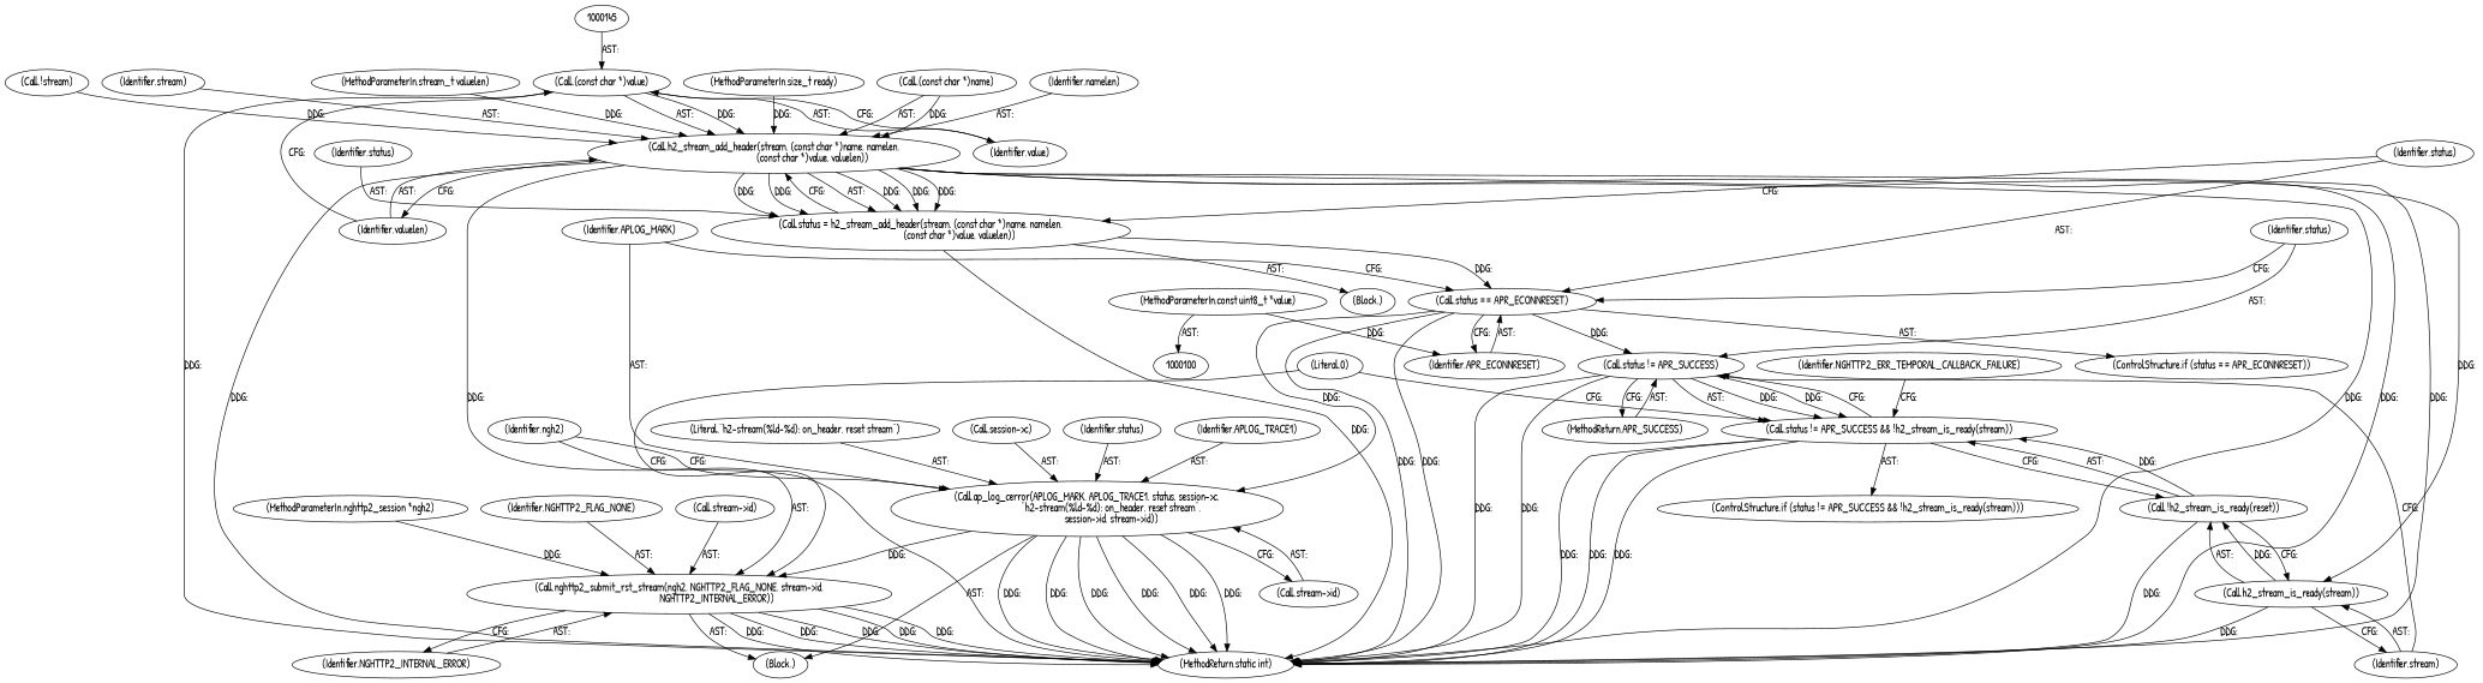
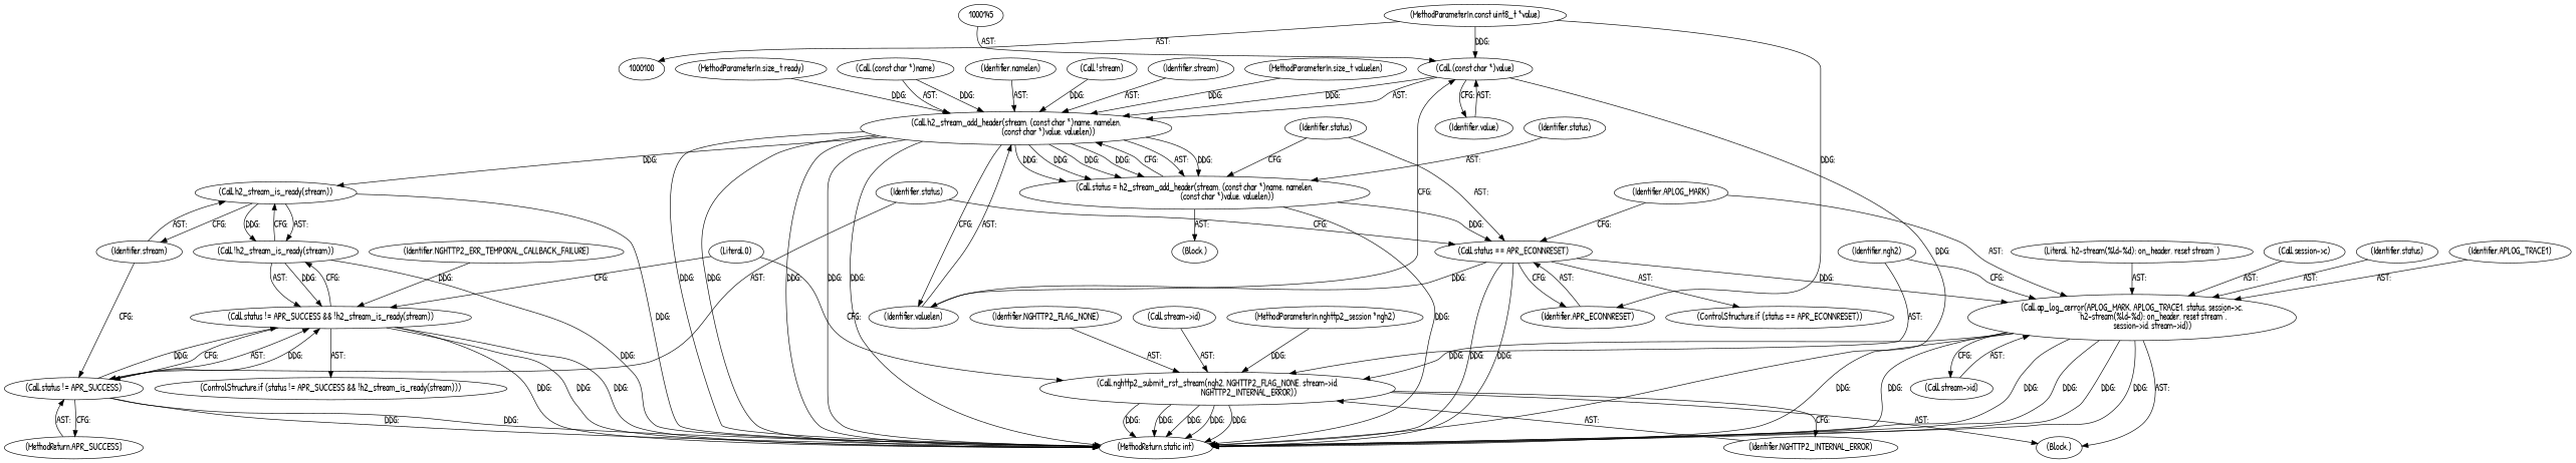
  digraph {
    fontname="Patrick Hand"
    node [fontname="Patrick Hand"]
    edge [fontname="Patrick Hand"]
    n1 [label="(Call,(const char *)value)"]
    n2 [label="(Call,h2_stream_add_header(stream, (const char *)name, namelen,\n                                   (const char *)value, valuelen))"]
    n3 [label="(Identifier,value)"]
    n4 [label="(MethodReturn,static int)"]
    n5 [label="(Call,status = h2_stream_add_header(stream, (const char *)name, namelen,\n                                   (const char *)value, valuelen))"]
    n6 [label="(Call,h2_stream_is_ready(stream))"]
    n7 [label="(Identifier,valuelen)"]
    n8 [label="(MethodParameterIn,const uint8_t *value)"]
    1000100
    n10 [label="(Identifier,APR_ECONNRESET)"]
    n11 [label="(Call,status == APR_ECONNRESET)"]
    n12 [label="(Block,)"]
-   n13 [label="(Call,!h2_stream_is_ready(reset))"]
+   n13 [label="(Call,!h2_stream_is_ready(stream))"]
    n14 [label="(Identifier,stream)"]
    n15 [label="(Call,ap_log_cerror(APLOG_MARK, APLOG_TRACE1, status, session->c,\n                      \"h2-stream(%ld-%d): on_header, reset stream\",\n                      session->id, stream->id))"]
    n16 [label="(Call,status != APR_SUCCESS)"]
    n17 [label="(ControlStructure,if (status == APR_ECONNRESET))"]
    n18 [label="(Call,nghttp2_submit_rst_stream(ngh2, NGHTTP2_FLAG_NONE, stream->id,\n                                  NGHTTP2_INTERNAL_ERROR))"]
    n19 [label="(Call,stream->id)"]
    n20 [label="(Block,)"]
    n21 [label="(Call,status != APR_SUCCESS && !h2_stream_is_ready(stream))"]
    n22 [label="(MethodReturn,APR_SUCCESS)"]
    n23 [label="(Identifier,NGHTTP2_INTERNAL_ERROR)"]
    n24 [label="(ControlStructure,if (status != APR_SUCCESS && !h2_stream_is_ready(stream)))"]
    n25 [label="(Identifier,NGHTTP2_ERR_TEMPORAL_CALLBACK_FAILURE)"]
    n26 [label="(Literal,\"h2-stream(%ld-%d): on_header, reset stream\")"]
    n27 [label="(Call,session->c)"]
    n28 [label="(MethodParameterIn,size_t ready)"]
    n29 [label="(Identifier,status)"]
    n30 [label="(Identifier,status)"]
    n31 [label="(Literal,0)"]
    n32 [label="(Identifier,APLOG_TRACE1)"]
    n33 [label="(Identifier,NGHTTP2_FLAG_NONE)"]
    n34 [label="(Call,stream->id)"]
    n35 [label="(Identifier,ngh2)"]
    n36 [label="(Call,(const char *)name)"]
    n37 [label="(Identifier,namelen)"]
    n38 [label="(Identifier,APLOG_MARK)"]
    n39 [label="(Call,!stream)"]
    n40 [label="(Identifier,status)"]
    n41 [label="(MethodParameterIn,nghttp2_session *ngh2)"]
    n42 [label="(Identifier,stream)"]
-   n43 [label="(MethodParameterIn,stream_t valuelen)"]
+   n43 [label="(MethodParameterIn,size_t valuelen)"]
    n44 [label="(Identifier,status)"]
    1000145
    n1 -> n2 [label="AST: "]
    n1 -> n2 [label="DDG: "]
    n1 -> n3 [label="CFG: "]
    n1 -> n4 [label="DDG: "]
    n2 -> n4 [label="DDG: "]
    n2 -> n4 [label="DDG: "]
    n2 -> n4 [label="DDG: "]
    n2 -> n4 [label="DDG: "]
    n2 -> n4 [label="DDG: "]
    n2 -> n5 [label="AST: "]
    n2 -> n5 [label="DDG: "]
    n2 -> n5 [label="DDG: "]
    n2 -> n5 [label="DDG: "]
    n2 -> n5 [label="DDG: "]
    n2 -> n5 [label="DDG: "]
    n2 -> n6 [label="DDG: "]
    n2 -> n7 [label="CFG: "]
    n3 -> n1 [label="AST: "]
    n5 -> n2 [label="CFG: "]
    n5 -> n4 [label="DDG: "]
    n5 -> n11 [label="DDG: "]
    n5 -> n12 [label="AST: "]
    n6 -> n4 [label="DDG: "]
    n6 -> n13 [label="AST: "]
    n6 -> n13 [label="DDG: "]
    n6 -> n14 [label="CFG: "]
    n7 -> n1 [label="CFG: "]
    n7 -> n2 [label="AST: "]
+   n8 -> n1 [label="DDG: "]
    n8 -> 1000100 [label="AST: "]
    n8 -> n10 [label="DDG: "]
    n10 -> n11 [label="AST: "]
    n11 -> n4 [label="DDG: "]
    n11 -> n4 [label="DDG: "]
    n11 -> n10 [label="CFG: "]
    n11 -> n15 [label="DDG: "]
-   n11 -> n16 [label="DDG: "]
+   n11 -> n7 [label="DDG: "]
    n11 -> n17 [label="AST: "]
    n13 -> n4 [label="DDG: "]
    n13 -> n6 [label="CFG: "]
    n13 -> n21 [label="AST: "]
    n13 -> n21 [label="DDG: "]
    n14 -> n6 [label="AST: "]
    n14 -> n16 [label="CFG: "]
    n15 -> n4 [label="DDG: "]
    n15 -> n4 [label="DDG: "]
    n15 -> n4 [label="DDG: "]
    n15 -> n4 [label="DDG: "]
    n15 -> n4 [label="DDG: "]
    n15 -> n4 [label="DDG: "]
    n15 -> n18 [label="DDG: "]
    n15 -> n19 [label="CFG: "]
    n15 -> n20 [label="AST: "]
    n16 -> n4 [label="DDG: "]
    n16 -> n4 [label="DDG: "]
    n16 -> n21 [label="AST: "]
    n16 -> n21 [label="DDG: "]
    n16 -> n21 [label="DDG: "]
    n16 -> n22 [label="CFG: "]
    n18 -> n4 [label="DDG: "]
    n18 -> n4 [label="DDG: "]
    n18 -> n4 [label="DDG: "]
    n18 -> n4 [label="DDG: "]
    n18 -> n4 [label="DDG: "]
    n18 -> n20 [label="AST: "]
    n18 -> n23 [label="CFG: "]
    n19 -> n15 [label="AST: "]
    n21 -> n4 [label="DDG: "]
    n21 -> n4 [label="DDG: "]
    n21 -> n4 [label="DDG: "]
    n21 -> n13 [label="CFG: "]
    n21 -> n16 [label="CFG: "]
    n21 -> n24 [label="AST: "]
    n22 -> n16 [label="AST: "]
    n23 -> n18 [label="AST: "]
-   n25 -> n21 [label="CFG: "]
+   n25 -> n21 [label="DDG: "]
    n26 -> n15 [label="AST: "]
    n27 -> n15 [label="AST: "]
    n28 -> n2 [label="DDG: "]
    n29 -> n5 [label="CFG: "]
    n29 -> n11 [label="AST: "]
    n30 -> n15 [label="AST: "]
    n31 -> n18 [label="CFG: "]
    n31 -> n21 [label="CFG: "]
    n32 -> n15 [label="AST: "]
    n33 -> n18 [label="AST: "]
    n34 -> n18 [label="AST: "]
    n35 -> n15 [label="CFG: "]
    n35 -> n18 [label="AST: "]
    n36 -> n2 [label="AST: "]
    n36 -> n2 [label="DDG: "]
    n37 -> n2 [label="AST: "]
    n38 -> n11 [label="CFG: "]
    n38 -> n15 [label="AST: "]
    n39 -> n2 [label="DDG: "]
    n40 -> n11 [label="CFG: "]
    n40 -> n16 [label="AST: "]
    n41 -> n18 [label="DDG: "]
    n42 -> n2 [label="AST: "]
    n43 -> n2 [label="DDG: "]
    n44 -> n5 [label="AST: "]
    1000145 -> n1 [label="AST: "]
  }
